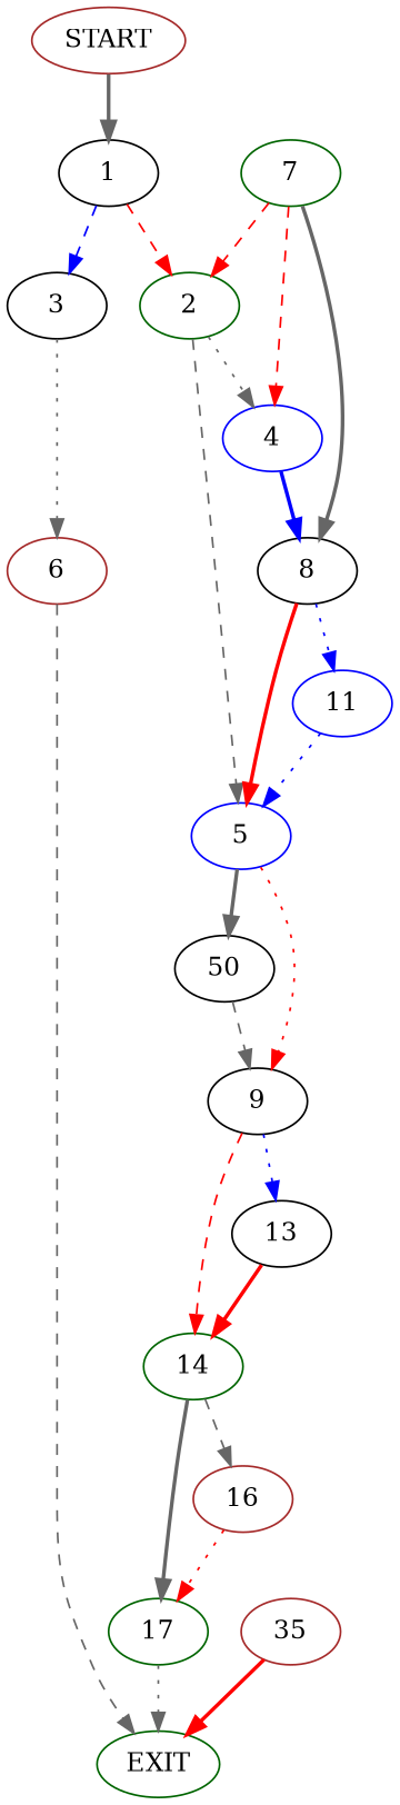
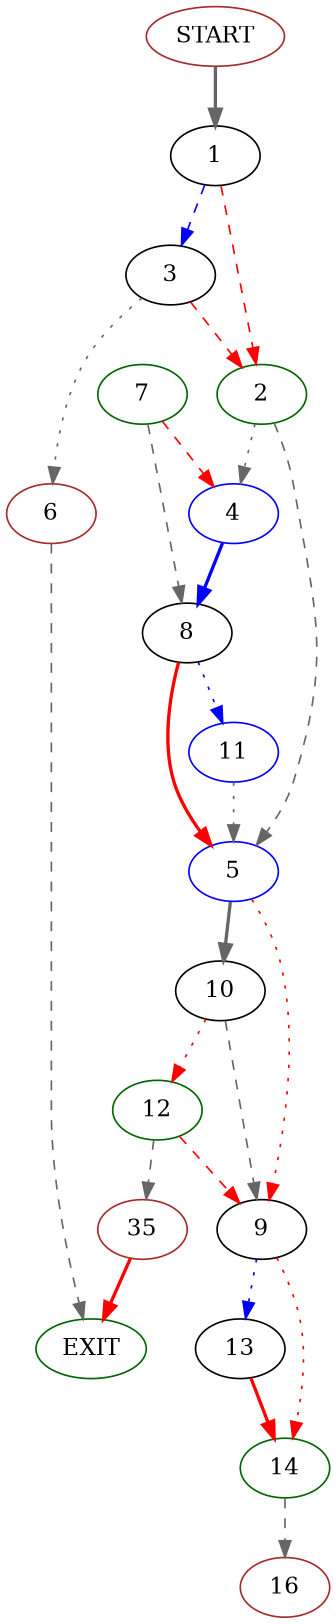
  digraph {
    node [color=black]
    edge [color=gray40 style=dashed]
    n1 [color=brown label=START]
    1
    2 [color=darkgreen]
    3
    n5 [color=darkgreen label=EXIT]
    4 [color=blue]
    5 [color=blue]
    6 [color=brown]
    8
    9
-   10 [label=50]
+   10
    7 [color=darkgreen]
    11 [color=blue]
    13
    14 [color=darkgreen]
+   12 [color=darkgreen]
    16 [color=brown]
-   17 [color=darkgreen]
    n19 [color=brown label=35]
    n1 -> 1 [style=bold]
    1 -> 2 [color=red]
    1 -> 3 [color=blue]
    2 -> 4 [style=dotted]
    2 -> 5
-   7 -> 2 [color=red]
+   3 -> 2 [color=red]
    3 -> 6 [style=dotted]
    4 -> 8 [color=blue style=bold]
    5 -> 9 [color=red style=dotted]
    5 -> 10 [style=bold]
    6 -> n5
    8 -> 5 [color=red style=bold]
    8 -> 11 [color=blue style=dotted]
    9 -> 13 [color=blue style=dotted]
-   9 -> 14 [color=red]
+   9 -> 14 [color=red style=dotted]
    10 -> 9
+   10 -> 12 [color=red style=dotted]
    7 -> 4 [color=red]
-   7 -> 8 [style=bold]
-   11 -> 5 [color=blue style=dotted]
+   7 -> 8
+   11 -> 5 [style=dotted]
    13 -> 14 [color=red style=bold]
    14 -> 16
-   14 -> 17 [style=bold]
-   16 -> 17 [color=red style=dotted]
-   17 -> n5 [style=dotted]
+   12 -> 9 [color=red]
+   12 -> n19
    n19 -> n5 [color=red style=bold]
  }
